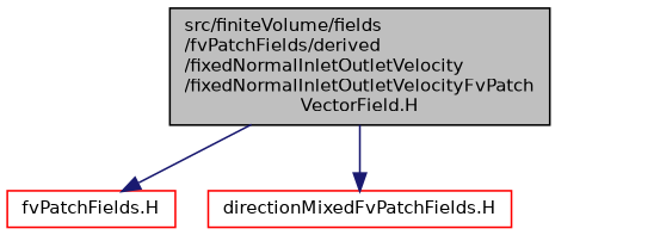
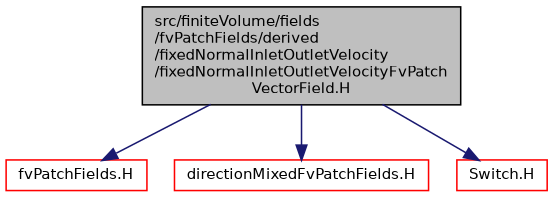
  digraph {
    node [color=red fontname=Helvetica fontsize=10 shape=record]
    edge [color=midnightblue fontname=Helvetica fontsize=10 labelfontname=Helvetica labelfontsize=10 style=solid]
    n1 [color=black fillcolor=grey75 fontcolor=black height=0.2 label="src/finiteVolume/fields\l/fvPatchFields/derived\l/fixedNormalInletOutletVelocity\l/fixedNormalInletOutletVelocityFvPatch\lVectorField.H" style=filled width=0.4]
    n2 [height=0.2 label="fvPatchFields.H" width=0.4]
    n3 [height=0.2 label="directionMixedFvPatchFields.H" width=0.4]
+   n4 [height=0.2 label="Switch.H" width=0.4]
    n1 -> n2
    n1 -> n3
+   n1 -> n4
  }
